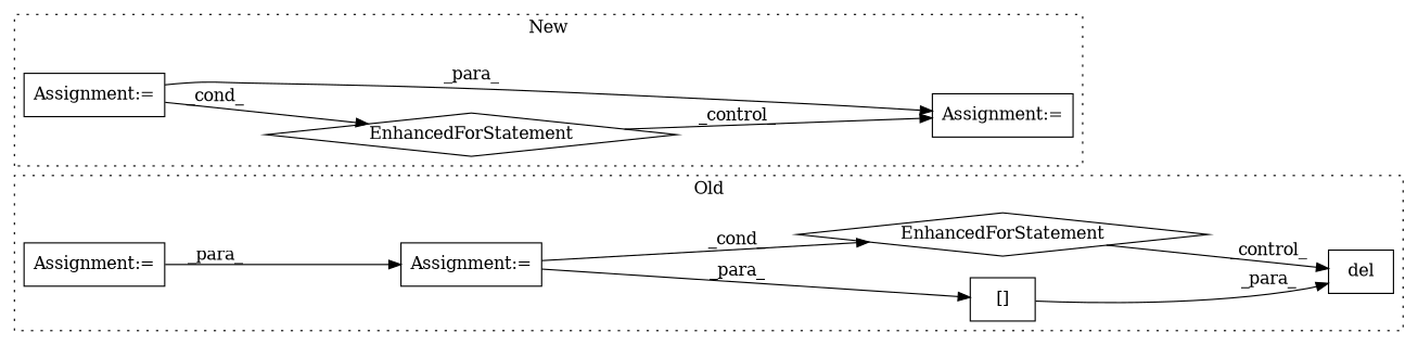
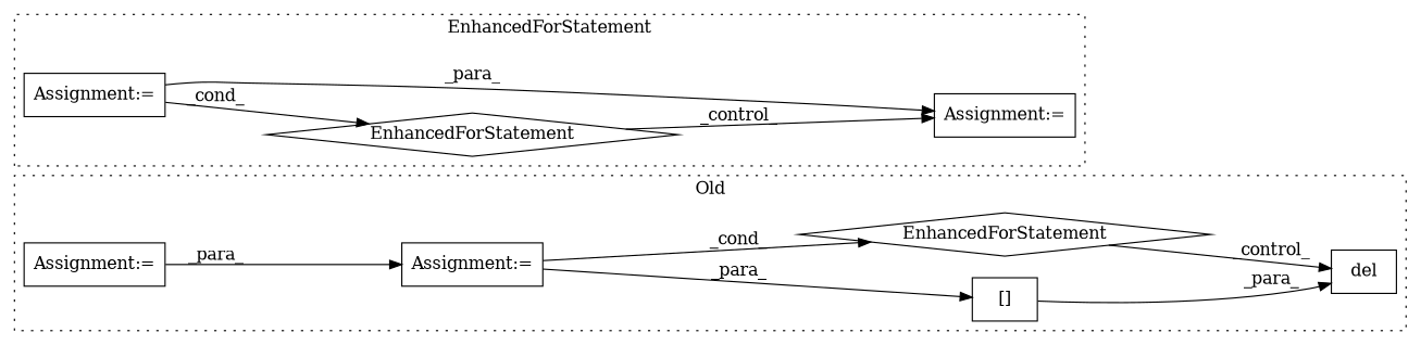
  digraph {
    rankdir=LR
    node [a=7 l="53,2" s="222,301" shape=box]
    n1 [a=32 l="4,1" label=del s="398,407"]
    n2 [a=2 l="3,1" label="[]" s="402,406"]
    n3 [a=70 label=EnhancedForStatement shape=diamond]
    n4 [l=1 label="Assignment:=" s=187]
    n5 [label="Assignment:="]
    n6 [a=70 label=EnhancedForStatement s="323,435" shape=diamond]
    n7 [label="Assignment:=" s="323,435"]
    n8 [l=1 label="Assignment:=" s=476]
    subgraph cluster_1 {
      label=Old
      style=dotted
      n1
      n2
      n3
      n4
      n5
    }
    subgraph cluster_2 {
-     label=New
+     label=EnhancedForStatement
      style=dotted
      n6
      n7
      n8
    }
    n2 -> n1 [label=_para_]
    n3 -> n1 [label=_control_]
    n4 -> n5 [label=_para_]
    n5 -> n2 [label=_para_]
    n5 -> n3 [label=_cond_]
    n6 -> n8 [label=_control_]
    n7 -> n6 [label=_cond_]
    n7 -> n8 [label=_para_]
  }
